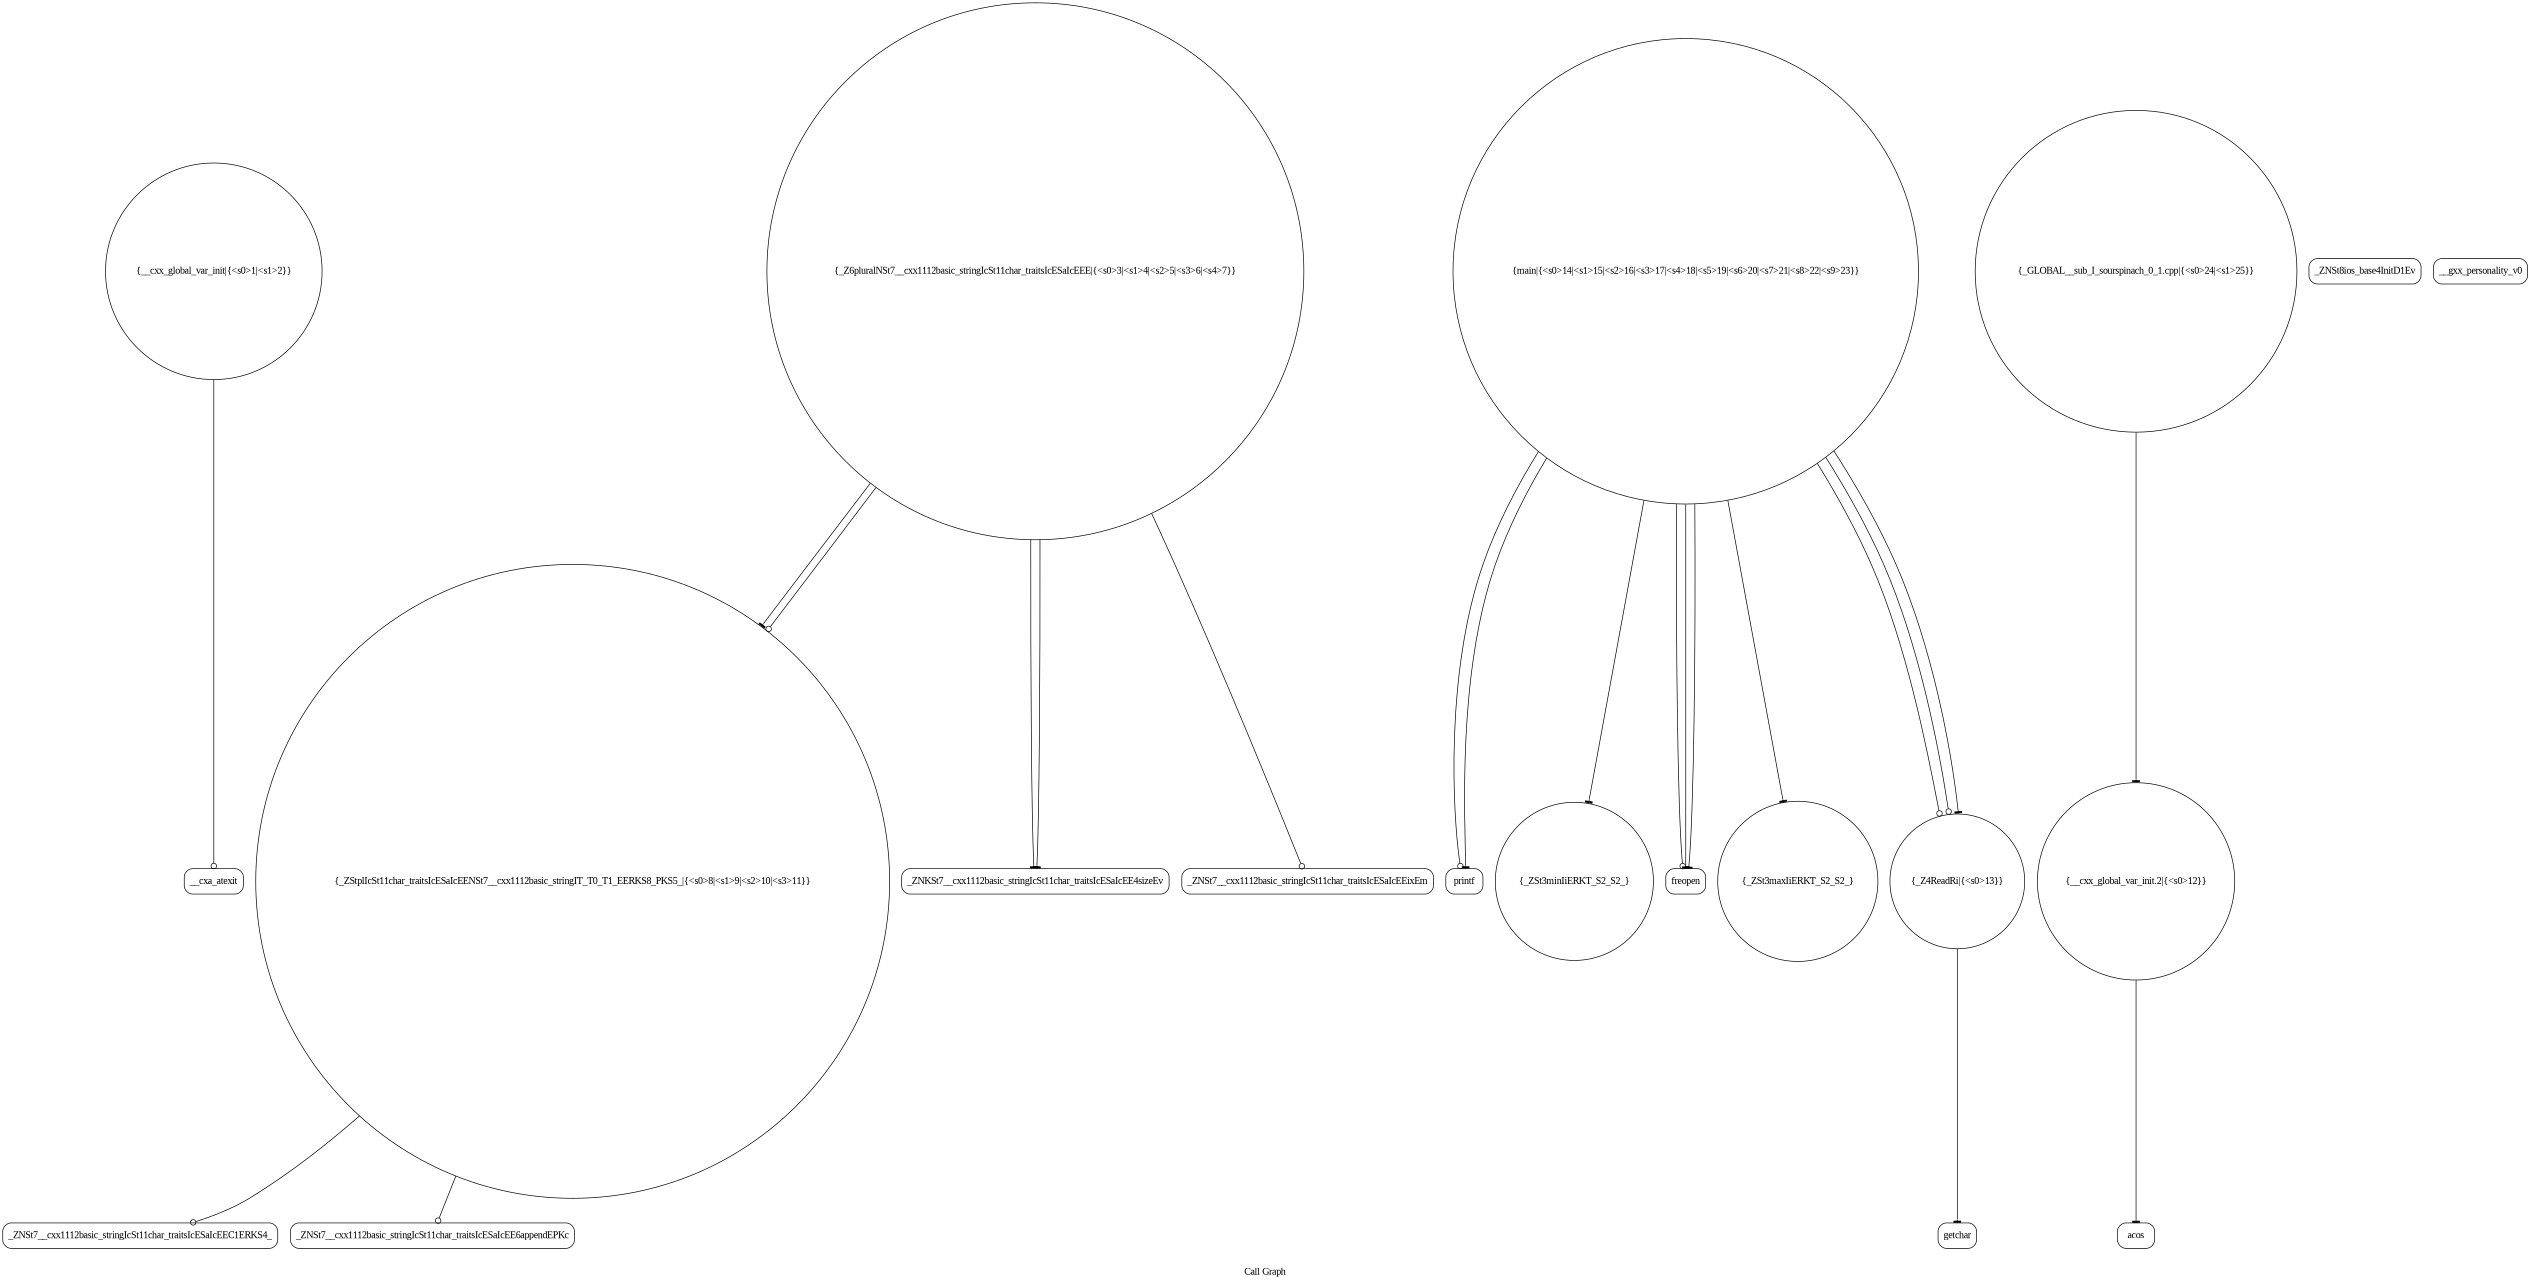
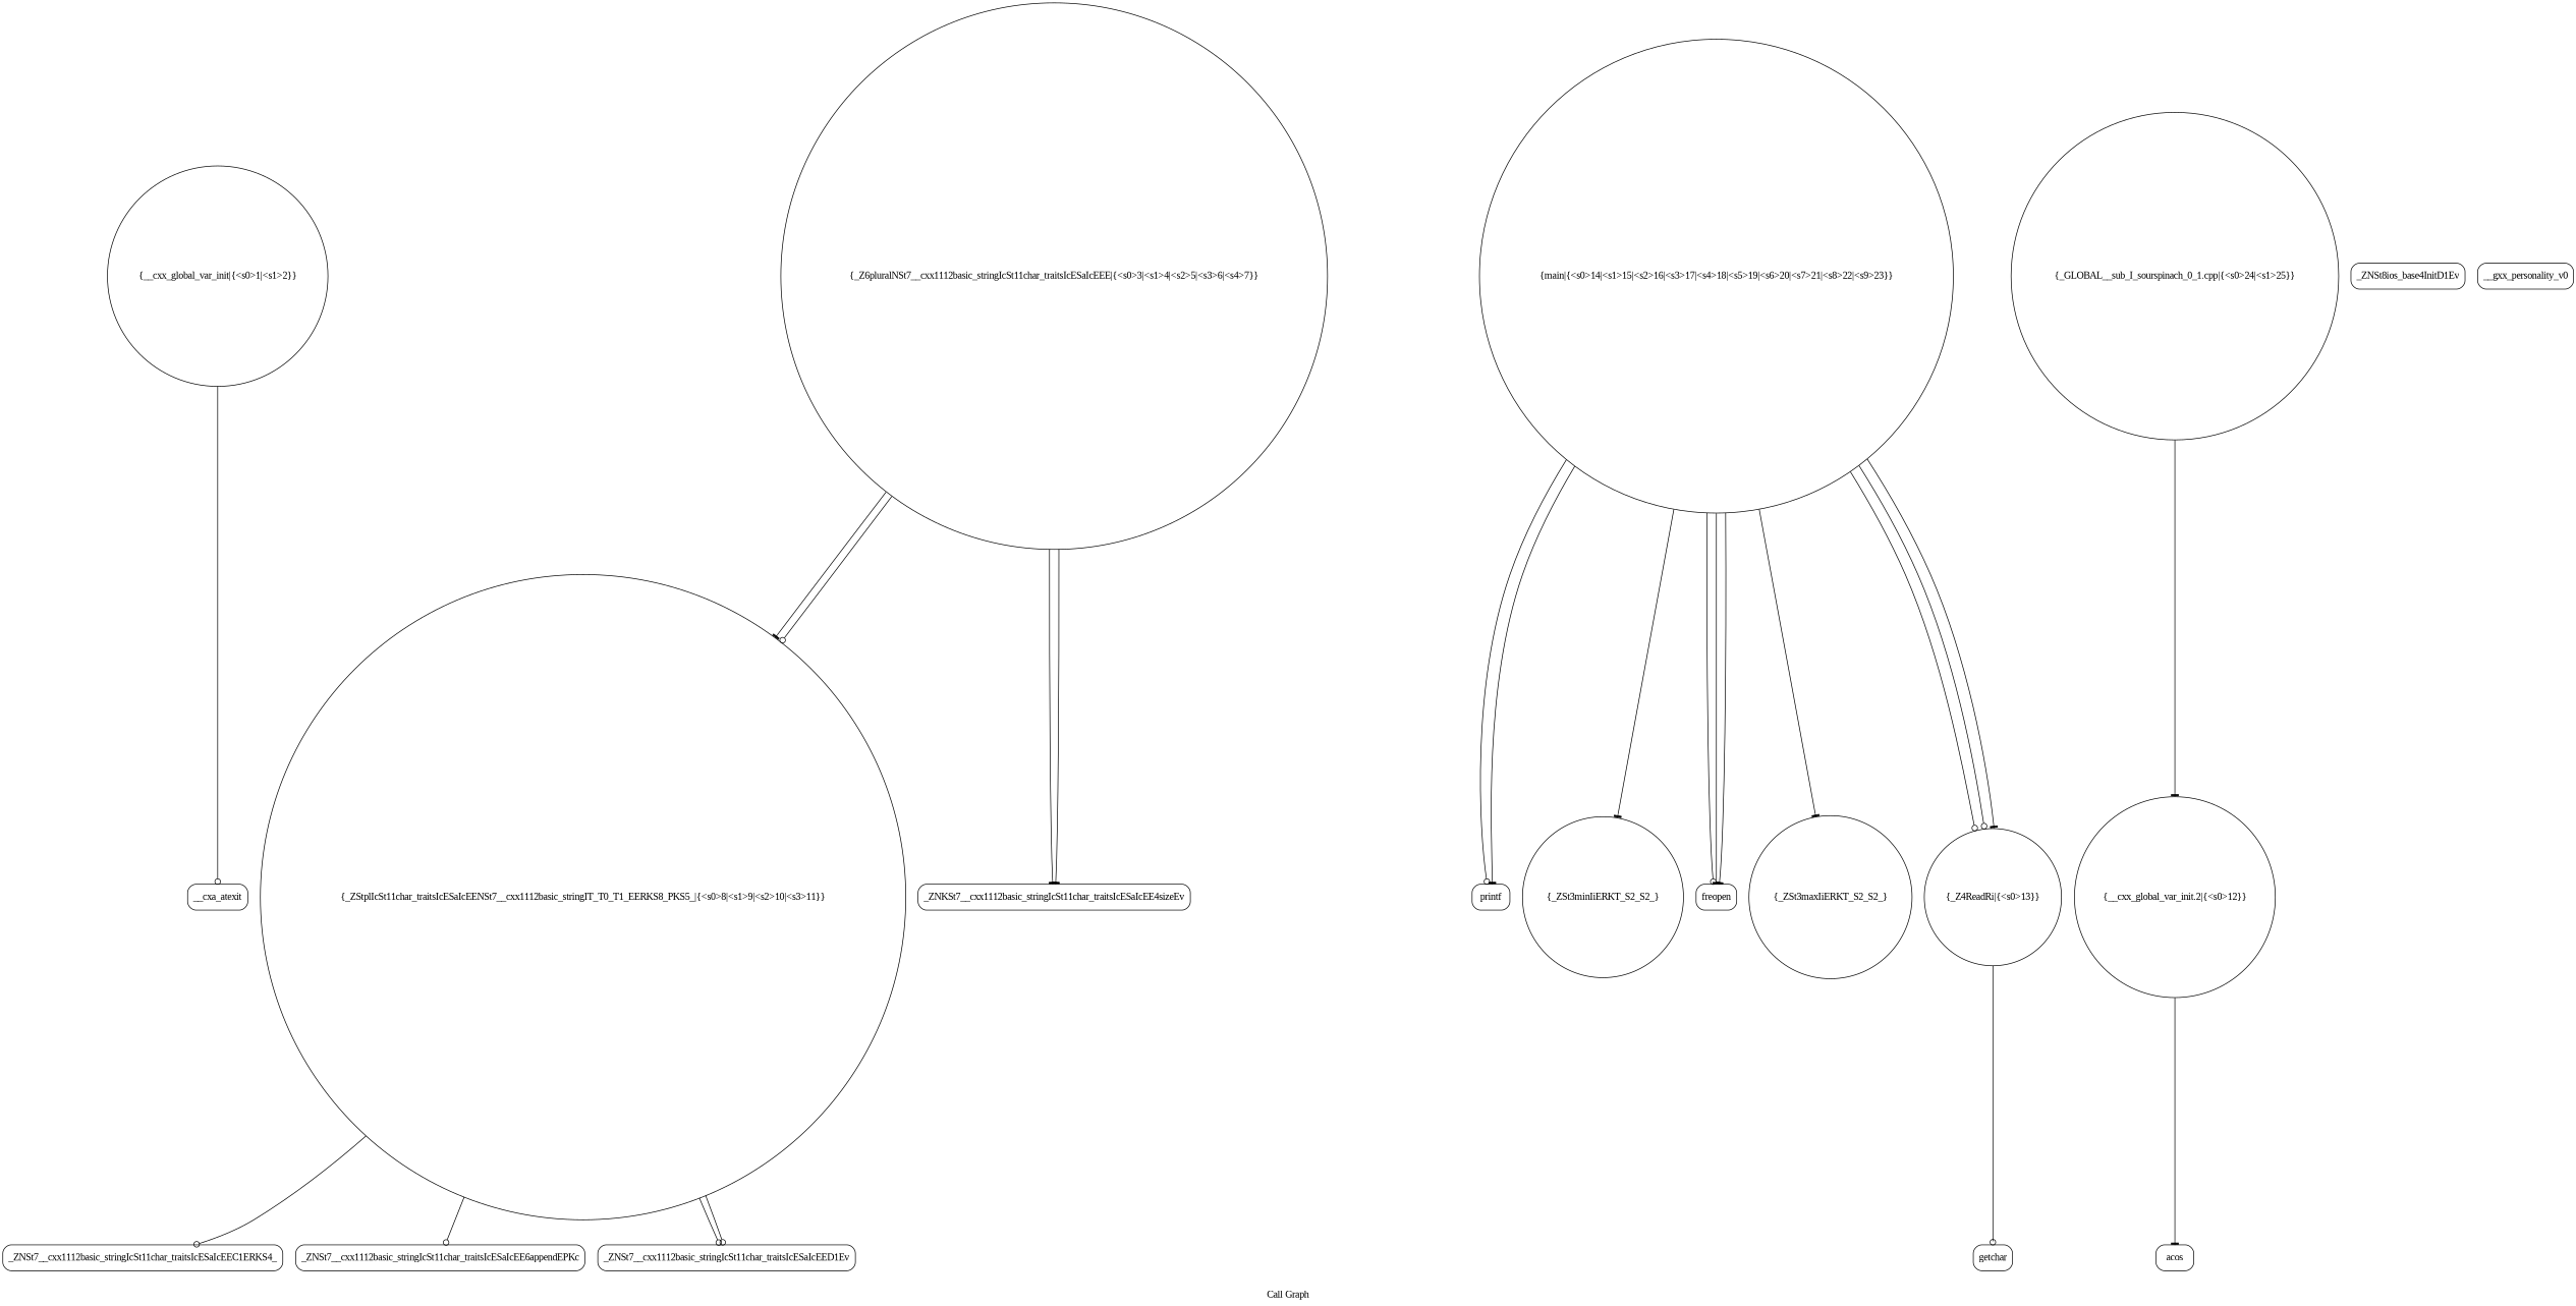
  digraph {
    fontname="Liberation Serif"
    label="Call Graph"
    node [fontname="Liberation Serif" shape=Mrecord]
    edge [arrowhead=tee color=black fontname="Liberation Serif" tailport=s1]
    n1 [label="{__cxx_global_var_init|{<s0>1|<s1>2}}" shape=circle]
    n2 [label="{__cxa_atexit}"]
    n3 [label="{_ZStplIcSt11char_traitsIcESaIcEENSt7__cxx1112basic_stringIT_T0_T1_EERKS8_PKS5_|{<s0>8|<s1>9|<s2>10|<s3>11}}" shape=circle]
    n4 [label="{_ZNSt7__cxx1112basic_stringIcSt11char_traitsIcESaIcEEC1ERKS4_}"]
    n5 [label="{_ZNSt7__cxx1112basic_stringIcSt11char_traitsIcESaIcEE6appendEPKc}"]
+   n6 [label="{_ZNSt7__cxx1112basic_stringIcSt11char_traitsIcESaIcEED1Ev}"]
    n7 [label="{printf}"]
    n8 [label="{_GLOBAL__sub_I_sourspinach_0_1.cpp|{<s0>24|<s1>25}}" shape=circle]
    n9 [label="{__cxx_global_var_init.2|{<s0>12}}" shape=circle]
    n10 [label="{acos}"]
    n11 [label="{_ZNSt8ios_base4InitD1Ev}"]
    n12 [label="{_ZSt3minIiERKT_S2_S2_}" shape=circle]
    n13 [label="{_Z6pluralNSt7__cxx1112basic_stringIcSt11char_traitsIcESaIcEEE|{<s0>3|<s1>4|<s2>5|<s3>6|<s4>7}}" shape=circle]
    n14 [label="{_ZNKSt7__cxx1112basic_stringIcSt11char_traitsIcESaIcEE4sizeEv}"]
-   n15 [label="{_ZNSt7__cxx1112basic_stringIcSt11char_traitsIcESaIcEEixEm}"]
    n16 [label="{getchar}"]
    n17 [label="{freopen}"]
    n18 [label="{_ZSt3maxIiERKT_S2_S2_}" shape=circle]
    n19 [label="{_Z4ReadRi|{<s0>13}}" shape=circle]
    n20 [label="{main|{<s0>14|<s1>15|<s2>16|<s3>17|<s4>18|<s5>19|<s6>20|<s7>21|<s8>22|<s9>23}}" shape=circle]
    n21 [label="{__gxx_personality_v0}"]
    n1 -> n2 [arrowhead=odot]
    n3 -> n4 [arrowhead=odot tailport=s0]
    n3 -> n5 [arrowhead=odot]
+   n3 -> n6 [arrowhead=odot tailport=s2]
+   n3 -> n6 [arrowhead=odot tailport=s3]
    n8 -> n9
    n9 -> n10 [tailport=s0]
    n13 -> n3 [tailport=s3]
    n13 -> n3 [arrowhead=odot tailport=s4]
    n13 -> n14 [tailport=s0]
    n13 -> n14
-   n13 -> n15 [arrowhead=odot tailport=s2]
-   n19 -> n16 [tailport=s0]
+   n19 -> n16 [arrowhead=odot tailport=s0]
    n20 -> n7 [arrowhead=odot tailport=s4]
    n20 -> n7 [tailport=s9]
    n20 -> n12 [tailport=s8]
    n20 -> n17 [arrowhead=odot tailport=s0]
    n20 -> n17
    n20 -> n17 [tailport=s2]
    n20 -> n18 [tailport=s7]
    n20 -> n19 [arrowhead=odot tailport=s3]
    n20 -> n19 [arrowhead=odot tailport=s5]
    n20 -> n19 [tailport=s6]
  }
